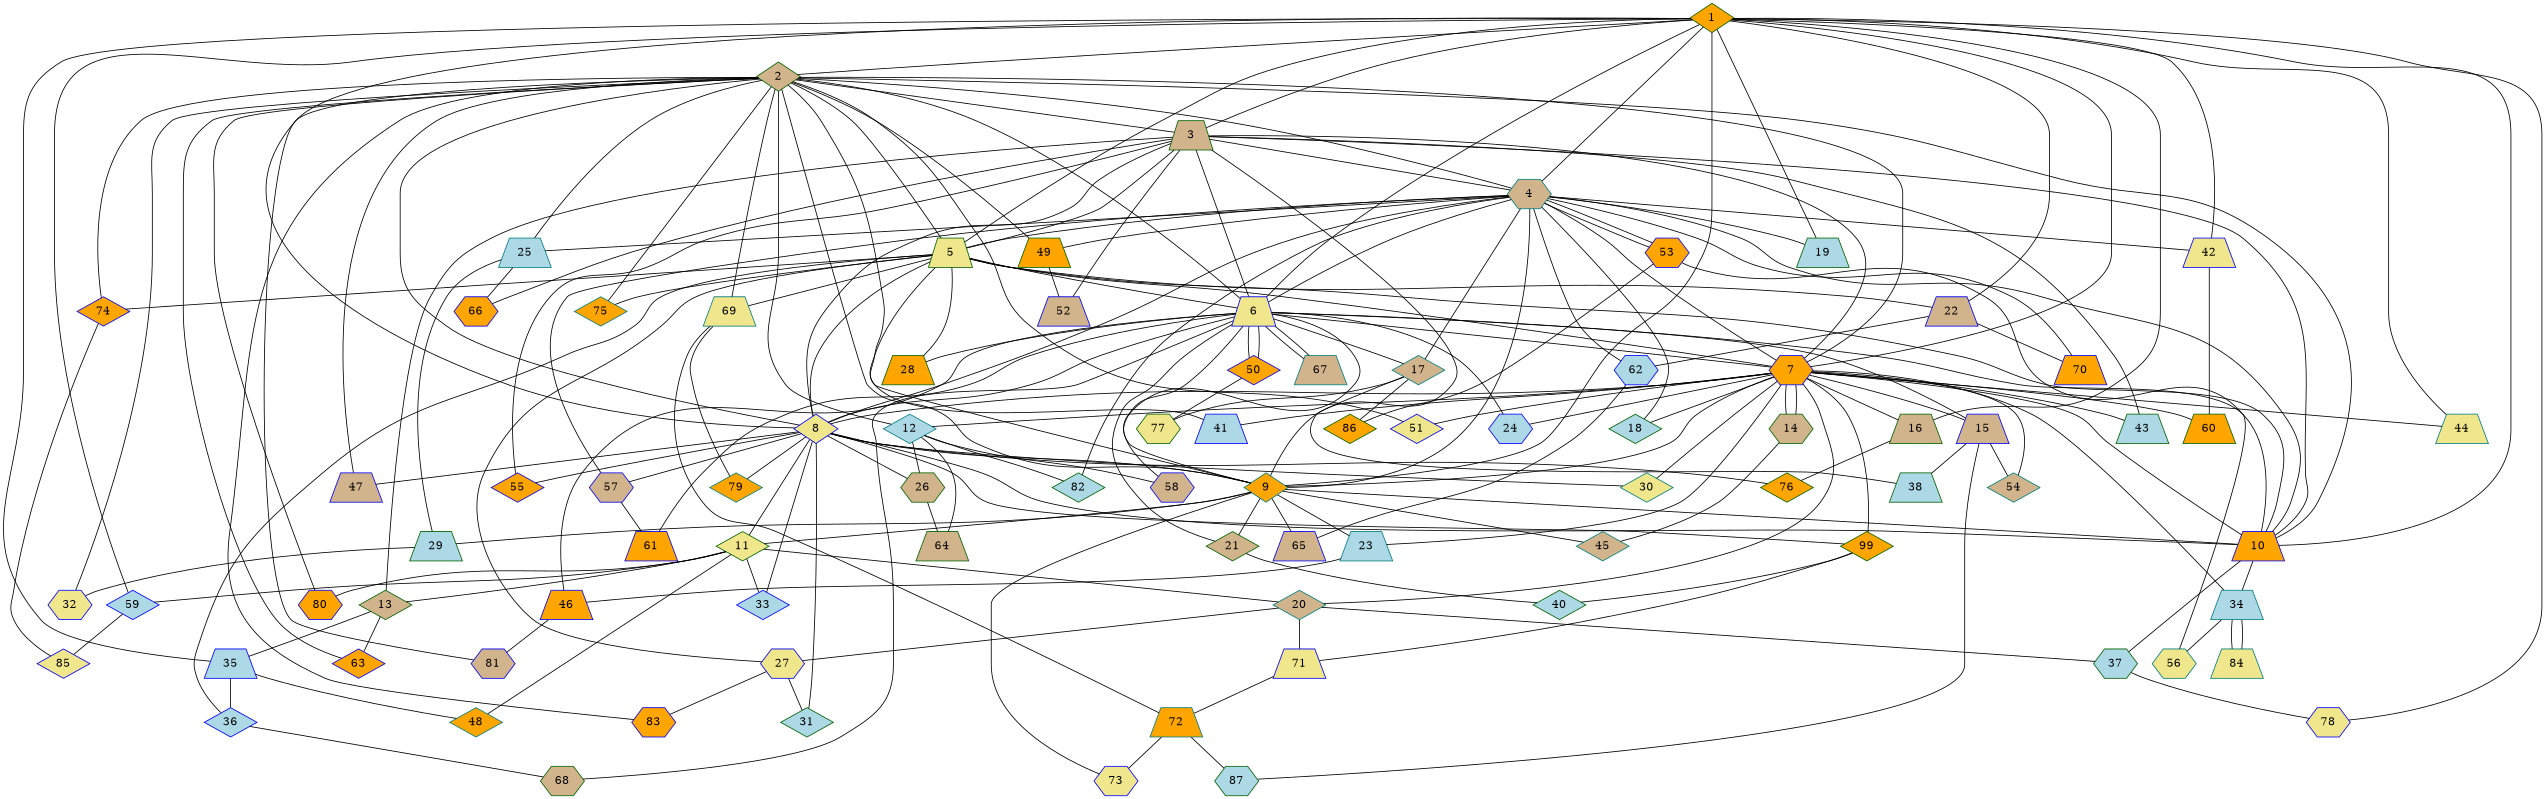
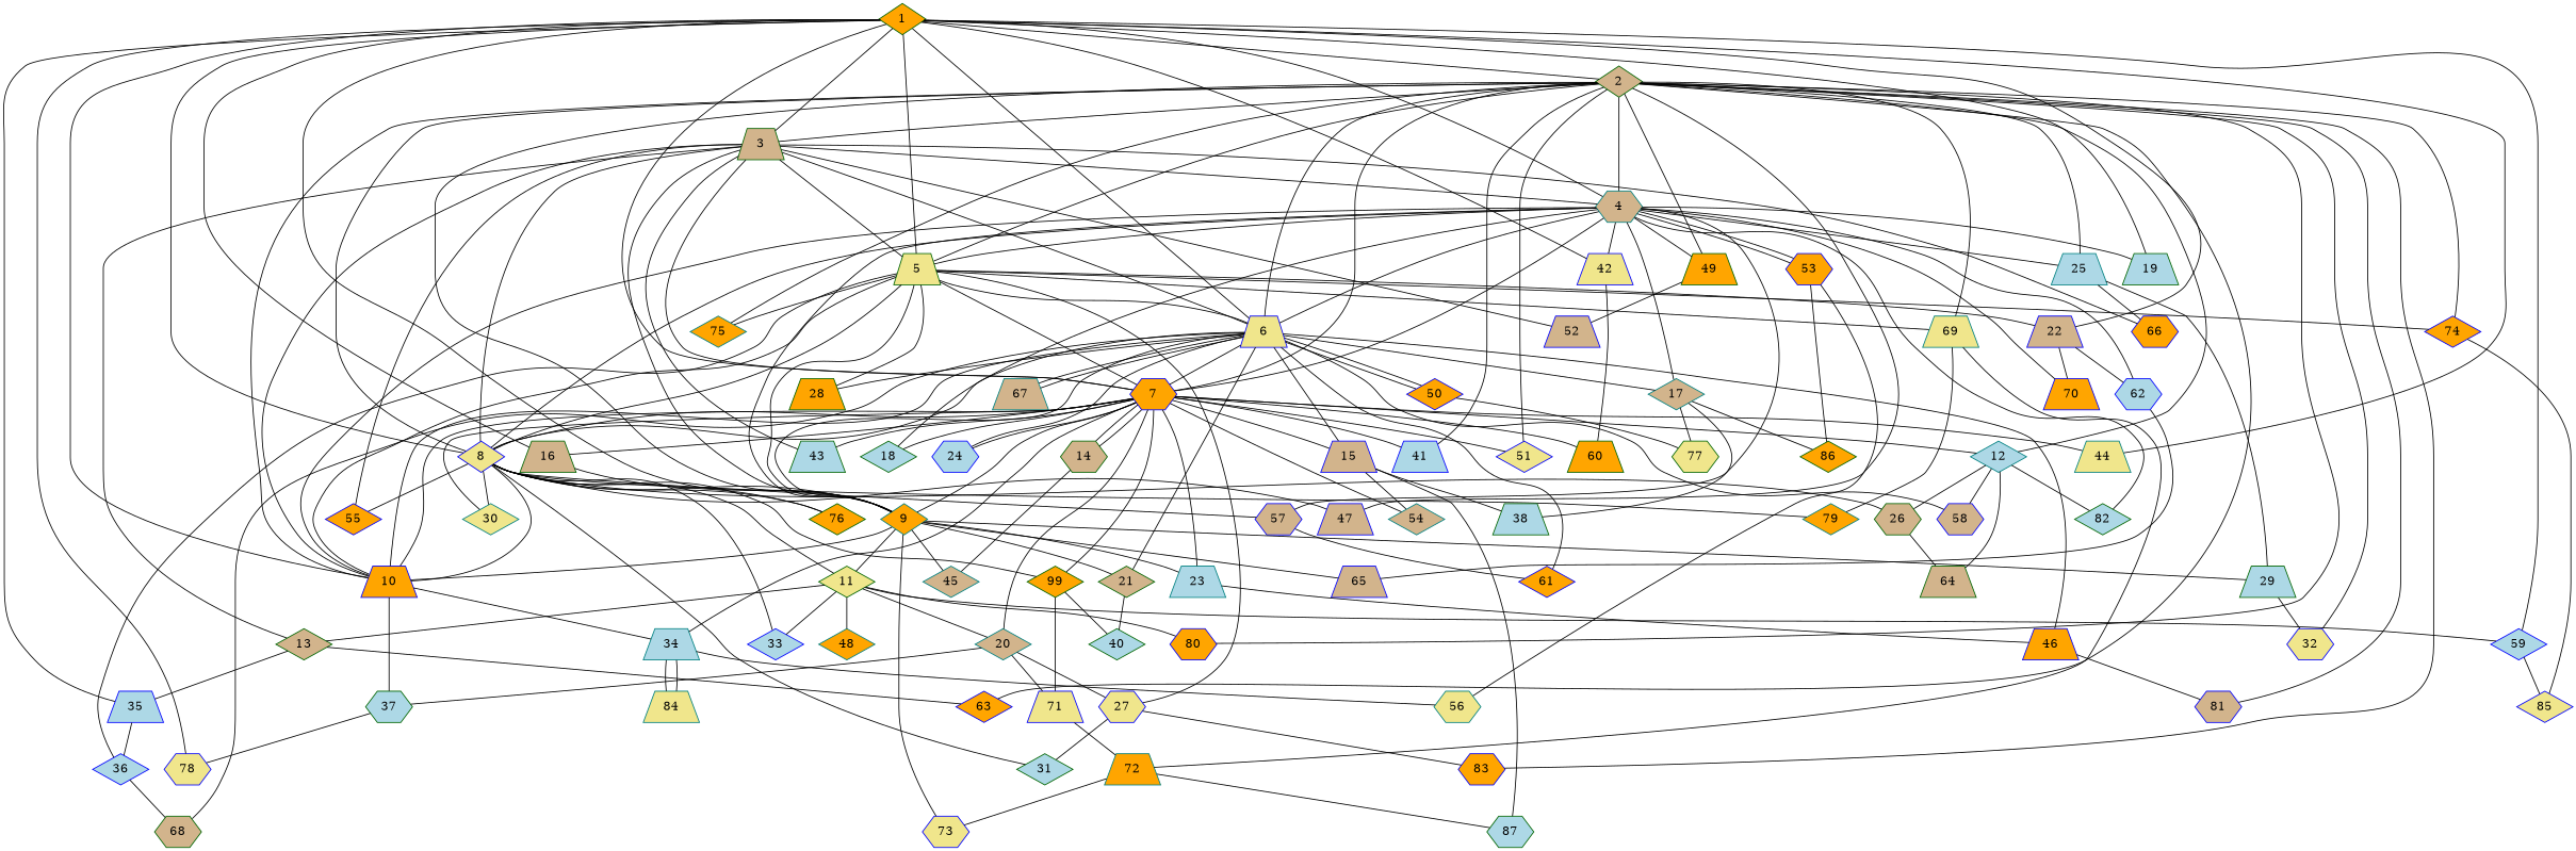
  graph {
    node [color=blue fillcolor=orange shape=trapezium style=filled]
    1 [color=darkgreen shape=diamond]
    2 [color=darkgreen fillcolor=tan shape=diamond]
    3 [color=darkgreen fillcolor=tan]
    4 [color=teal fillcolor=tan shape=hexagon]
    5 [color=darkgreen fillcolor=khaki]
    6 [fillcolor=khaki]
    7 [shape=hexagon]
    8 [fillcolor=khaki shape=diamond]
    9 [color=teal shape=diamond]
    10
    16 [color=darkgreen fillcolor=tan]
    19 [color=darkgreen fillcolor=lightblue]
    22 [fillcolor=tan]
    35 [fillcolor=lightblue]
    42 [fillcolor=khaki]
    44 [color=teal fillcolor=khaki]
    59 [fillcolor=lightblue shape=diamond]
    78 [fillcolor=khaki shape=hexagon]
    12 [color=teal fillcolor=lightblue shape=diamond]
    25 [color=teal fillcolor=lightblue]
    32 [fillcolor=khaki shape=hexagon]
    41 [fillcolor=lightblue]
    47 [fillcolor=tan]
    49 [color=darkgreen]
    51 [fillcolor=khaki shape=diamond]
    63 [shape=diamond]
    69 [color=teal fillcolor=khaki]
    74 [shape=diamond]
    75 [color=teal shape=diamond]
    80 [shape=hexagon]
    81 [fillcolor=tan shape=hexagon]
    83 [shape=hexagon]
    13 [color=darkgreen fillcolor=tan shape=diamond]
    43 [color=darkgreen fillcolor=lightblue]
    52 [fillcolor=tan]
    55 [shape=diamond]
    66 [shape=hexagon]
    17 [color=teal fillcolor=tan shape=diamond]
    18 [color=darkgreen fillcolor=lightblue shape=diamond]
    53 [shape=hexagon]
    57 [fillcolor=tan shape=hexagon]
    62 [fillcolor=lightblue shape=hexagon]
    70
    82 [color=darkgreen fillcolor=lightblue shape=diamond]
    27 [fillcolor=khaki shape=hexagon]
    28 [color=darkgreen]
    36 [fillcolor=lightblue shape=diamond]
    15 [fillcolor=tan]
    21 [color=darkgreen fillcolor=tan shape=diamond]
    24 [fillcolor=lightblue shape=hexagon]
    46
    50 [shape=diamond]
    58 [fillcolor=tan shape=hexagon]
-   61
+   61 [shape=diamond]
    67 [color=teal fillcolor=tan]
    68 [color=darkgreen fillcolor=tan shape=hexagon]
    14 [color=darkgreen fillcolor=tan shape=hexagon]
    20 [color=teal fillcolor=tan shape=diamond]
    23 [color=teal fillcolor=lightblue]
    30 [color=teal fillcolor=khaki shape=diamond]
    34 [color=teal fillcolor=lightblue]
    n62 [color=darkgreen label=99 shape=diamond]
    54 [color=teal fillcolor=tan shape=diamond]
    60 [color=darkgreen]
    11 [color=darkgreen fillcolor=khaki shape=diamond]
    26 [color=darkgreen fillcolor=tan shape=hexagon]
    31 [color=darkgreen fillcolor=lightblue shape=diamond]
    33 [fillcolor=lightblue shape=diamond]
    76 [color=darkgreen shape=diamond]
    79 [color=teal shape=diamond]
    29 [color=darkgreen fillcolor=lightblue]
    45 [color=teal fillcolor=tan shape=diamond]
    65 [fillcolor=tan]
    73 [fillcolor=khaki shape=hexagon]
    37 [color=darkgreen fillcolor=lightblue shape=hexagon]
    48 [color=teal shape=diamond]
    85 [fillcolor=khaki shape=diamond]
    64 [color=darkgreen fillcolor=tan]
    72 [color=teal]
    38 [color=darkgreen fillcolor=lightblue]
    77 [color=darkgreen fillcolor=khaki shape=hexagon]
    86 [color=darkgreen shape=diamond]
    56 [color=teal fillcolor=khaki shape=hexagon]
    87 [color=darkgreen fillcolor=lightblue shape=hexagon]
    40 [color=darkgreen fillcolor=lightblue shape=diamond]
    71 [fillcolor=khaki]
    84 [color=teal fillcolor=khaki]
    1 -- 2
    1 -- 3
    1 -- 4
    1 -- 5
    1 -- 6
    1 -- 7
    1 -- 8
    1 -- 9
    1 -- 10
    1 -- 16
    1 -- 19
    1 -- 22
    1 -- 35
    1 -- 42
    1 -- 44
    1 -- 59
    1 -- 78
    2 -- 3
    2 -- 4
    2 -- 5
    2 -- 6
    2 -- 7
    2 -- 8
    2 -- 9
    2 -- 10
    2 -- 12
    2 -- 25
    2 -- 32
    2 -- 41
    2 -- 47
    2 -- 49
    2 -- 51
    2 -- 63
    2 -- 69
    2 -- 74
    2 -- 75
    2 -- 80
    2 -- 81
    2 -- 83
    3 -- 4
    3 -- 5
    3 -- 6
    3 -- 7
    3 -- 8
    3 -- 9
    3 -- 10
    3 -- 13
    3 -- 43
    3 -- 52
    3 -- 55
    3 -- 66
    4 -- 5
    4 -- 6
    4 -- 7
    4 -- 8
    4 -- 9
    4 -- 10
    4 -- 19
    4 -- 42
    4 -- 25
    4 -- 49
    4 -- 17
    4 -- 18
    4 -- 53
    4 -- 53
    4 -- 57
    4 -- 62
    4 -- 70
    4 -- 82
    5 -- 6
    5 -- 7
    5 -- 8
    5 -- 9
    5 -- 10
    5 -- 22
    5 -- 69
    5 -- 74
    5 -- 75
    5 -- 27
    5 -- 28
    5 -- 36
    6 -- 7
    6 -- 8
    6 -- 9
    6 -- 10
    6 -- 17
    6 -- 28
    6 -- 15
    6 -- 21
    6 -- 24
    6 -- 46
    6 -- 50
    6 -- 50
    6 -- 58
    6 -- 61
    6 -- 67
    6 -- 67
    6 -- 68
    7 -- 8
    7 -- 9
    7 -- 10
    7 -- 16
    7 -- 44
    7 -- 12
    7 -- 41
    7 -- 51
    7 -- 43
    7 -- 18
    7 -- 15
    7 -- 24
    7 -- 14
    7 -- 14
    7 -- 20
    7 -- 23
    7 -- 30
    7 -- 34
    7 -- n62
    7 -- 54
    7 -- 60
    8 -- 9
    8 -- 10
    8 -- 47
    8 -- 55
    8 -- 57
    8 -- 30
    8 -- n62
    8 -- 11
    8 -- 26
    8 -- 31
    8 -- 33
    8 -- 76
    8 -- 79
    9 -- 10
    9 -- 21
    9 -- 23
    9 -- 11
    9 -- 29
    9 -- 45
    9 -- 65
    9 -- 73
    10 -- 34
    10 -- 37
    16 -- 76
    22 -- 62
    22 -- 70
    35 -- 36
-   35 -- 48
    42 -- 60
    59 -- 85
    12 -- 82
    12 -- 58
    12 -- 26
    12 -- 64
    25 -- 66
    25 -- 29
    49 -- 52
    69 -- 79
    69 -- 72
    74 -- 85
    13 -- 35
    13 -- 63
    17 -- 38
    17 -- 77
    17 -- 86
    53 -- 86
    53 -- 56
    57 -- 61
    62 -- 65
    27 -- 83
    27 -- 31
    36 -- 68
    15 -- 54
    15 -- 38
    15 -- 87
    21 -- 40
    46 -- 81
    50 -- 77
    14 -- 45
    20 -- 27
    20 -- 37
    20 -- 71
    23 -- 46
    34 -- 56
    34 -- 84
    34 -- 84
    n62 -- 40
    n62 -- 71
    11 -- 59
    11 -- 80
    11 -- 13
    11 -- 20
    11 -- 33
    11 -- 48
    26 -- 64
    29 -- 32
    37 -- 78
    72 -- 73
    72 -- 87
    71 -- 72
  }
